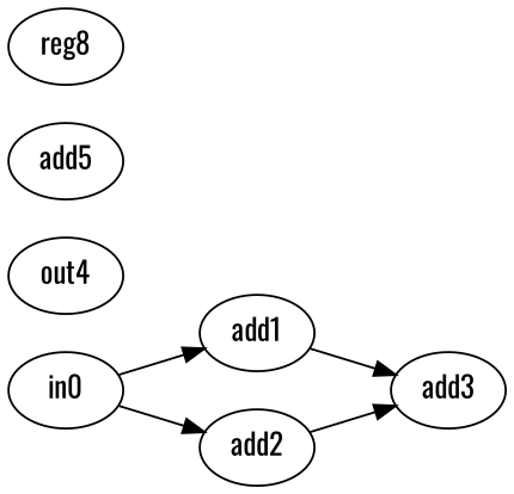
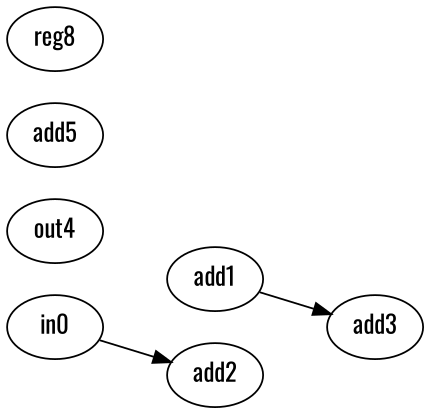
  strict digraph {
    fontname=Oswald
    rankdir=LR
    node [alap=1 asap=1 fontname=Oswald op=add]
    edge [fontname=Oswald port=0 weight=2]
    n1 [alap=0 asap=0 label=in0 op=in]
    n2 [label=add1 op=addi value=2]
    n3 [alap=2 asap=2 label=add2 value=2]
    n4 [alap=3 asap=3 label=add3 value=2]
    n5 [alap=4 asap=4 label=out4 op=out]
    n6 [label=add5 op=reg]
    n7 [alap=2 asap=2 label=reg8 op=reg]
-   n1 -> n2
    n1 -> n3
    n2 -> n4 [weight=0]
-   n3 -> n4 [weight=0]
  }
